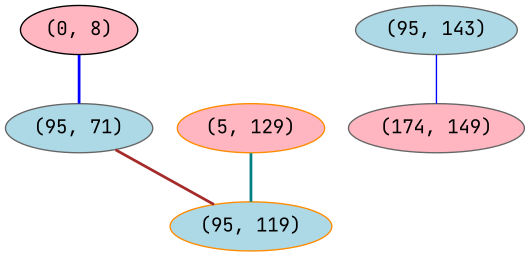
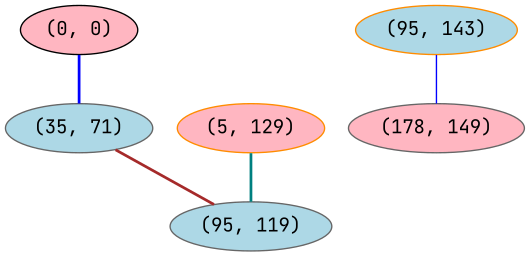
  graph {
    fontname="JetBrains Mono"
    node [color=gray40 fillcolor=lightpink fontname="JetBrains Mono" style=filled]
    edge [color=blue fontname="JetBrains Mono" style=bold weight=1]
-   "(0, 0)" [color=black label="(0, 8)"]
-   "(95, 71)" [fillcolor=lightblue]
-   "(95, 119)" [color=darkorange fillcolor=lightblue]
+   "(0, 0)" [color=black]
+   "(95, 71)" [fillcolor=lightblue label="(35, 71)"]
+   "(95, 119)" [fillcolor=lightblue]
    n4 [color=darkorange label="(5, 129)"]
-   "(95, 143)" [fillcolor=lightblue]
-   "(178, 149)" [label="(174, 149)"]
+   "(95, 143)" [color=darkorange fillcolor=lightblue]
+   "(178, 149)"
    "(0, 0)" -- "(95, 71)" [weight=4]
    "(95, 71)" -- "(95, 119)" [color=brown]
    n4 -- "(95, 119)" [color=teal weight=2]
    "(95, 143)" -- "(178, 149)" [style=solid]
  }
